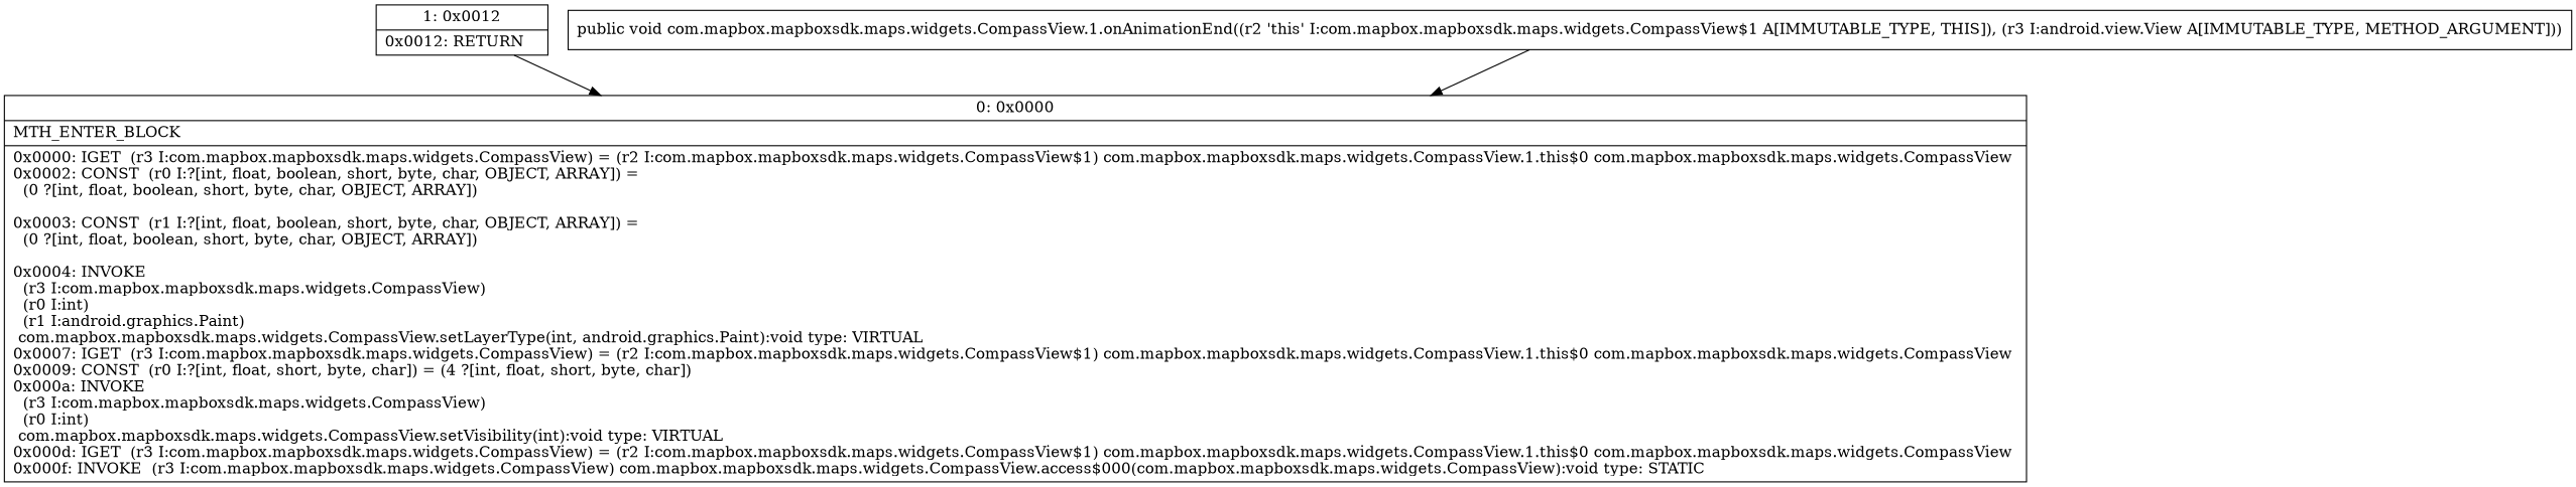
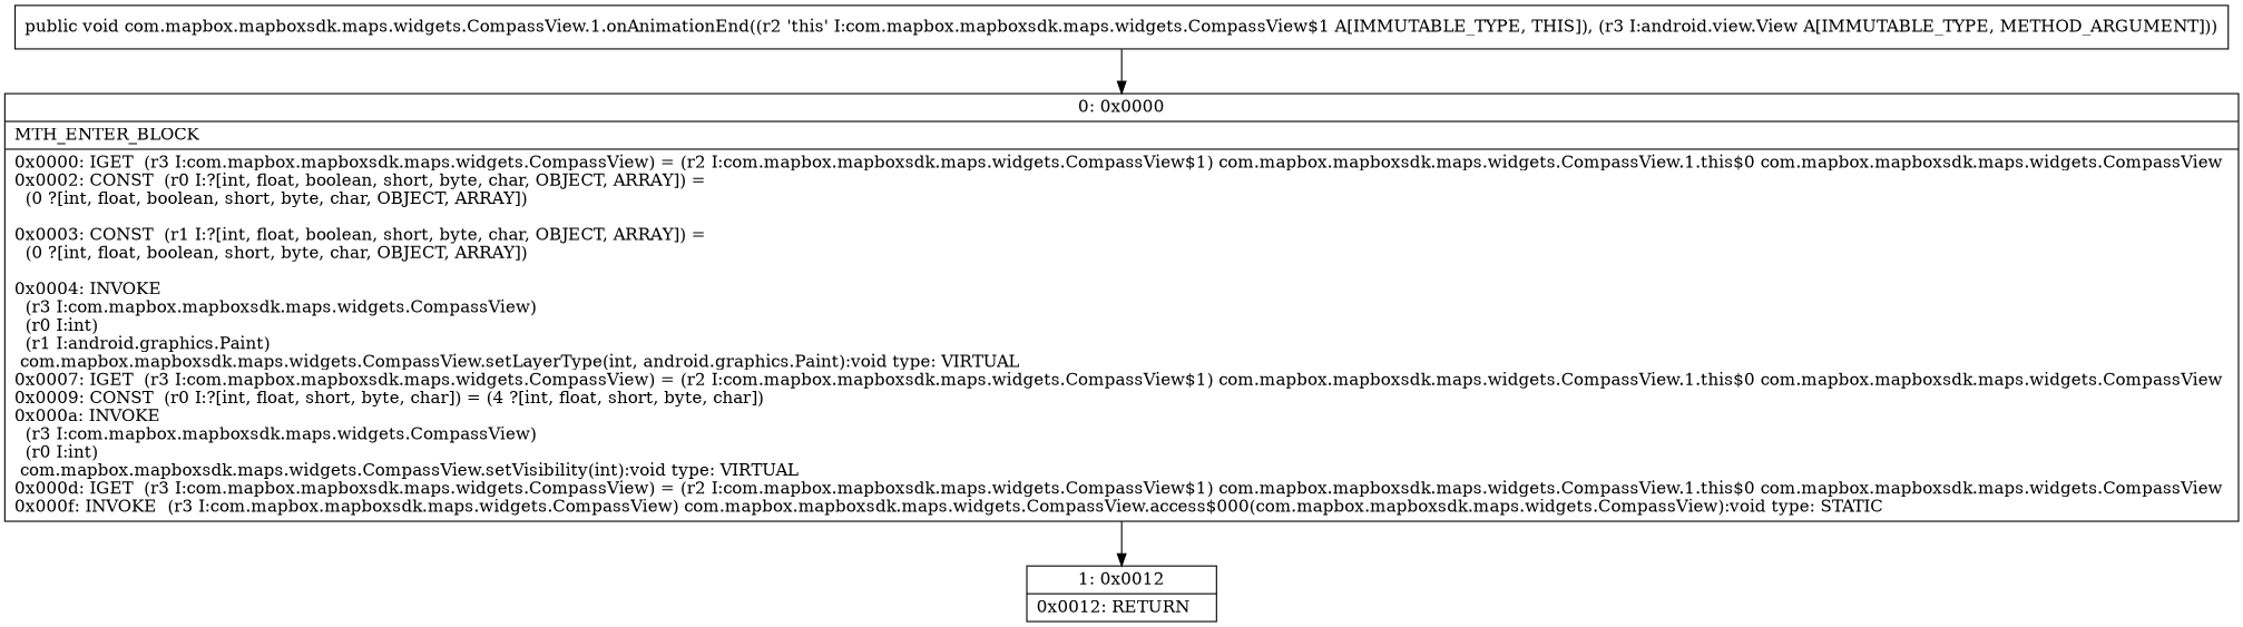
  digraph {
    node [shape=record]
    n1 [label="{0\:\ 0x0000|MTH_ENTER_BLOCK\l|0x0000: IGET  (r3 I:com.mapbox.mapboxsdk.maps.widgets.CompassView) = (r2 I:com.mapbox.mapboxsdk.maps.widgets.CompassView$1) com.mapbox.mapboxsdk.maps.widgets.CompassView.1.this$0 com.mapbox.mapboxsdk.maps.widgets.CompassView \l0x0002: CONST  (r0 I:?[int, float, boolean, short, byte, char, OBJECT, ARRAY]) = \l  (0 ?[int, float, boolean, short, byte, char, OBJECT, ARRAY])\l \l0x0003: CONST  (r1 I:?[int, float, boolean, short, byte, char, OBJECT, ARRAY]) = \l  (0 ?[int, float, boolean, short, byte, char, OBJECT, ARRAY])\l \l0x0004: INVOKE  \l  (r3 I:com.mapbox.mapboxsdk.maps.widgets.CompassView)\l  (r0 I:int)\l  (r1 I:android.graphics.Paint)\l com.mapbox.mapboxsdk.maps.widgets.CompassView.setLayerType(int, android.graphics.Paint):void type: VIRTUAL \l0x0007: IGET  (r3 I:com.mapbox.mapboxsdk.maps.widgets.CompassView) = (r2 I:com.mapbox.mapboxsdk.maps.widgets.CompassView$1) com.mapbox.mapboxsdk.maps.widgets.CompassView.1.this$0 com.mapbox.mapboxsdk.maps.widgets.CompassView \l0x0009: CONST  (r0 I:?[int, float, short, byte, char]) = (4 ?[int, float, short, byte, char]) \l0x000a: INVOKE  \l  (r3 I:com.mapbox.mapboxsdk.maps.widgets.CompassView)\l  (r0 I:int)\l com.mapbox.mapboxsdk.maps.widgets.CompassView.setVisibility(int):void type: VIRTUAL \l0x000d: IGET  (r3 I:com.mapbox.mapboxsdk.maps.widgets.CompassView) = (r2 I:com.mapbox.mapboxsdk.maps.widgets.CompassView$1) com.mapbox.mapboxsdk.maps.widgets.CompassView.1.this$0 com.mapbox.mapboxsdk.maps.widgets.CompassView \l0x000f: INVOKE  (r3 I:com.mapbox.mapboxsdk.maps.widgets.CompassView) com.mapbox.mapboxsdk.maps.widgets.CompassView.access$000(com.mapbox.mapboxsdk.maps.widgets.CompassView):void type: STATIC \l}"]
    n2 [label="{1\:\ 0x0012|0x0012: RETURN   \l}"]
    n3 [label="{public void com.mapbox.mapboxsdk.maps.widgets.CompassView.1.onAnimationEnd((r2 'this' I:com.mapbox.mapboxsdk.maps.widgets.CompassView$1 A[IMMUTABLE_TYPE, THIS]), (r3 I:android.view.View A[IMMUTABLE_TYPE, METHOD_ARGUMENT])) }"]
-   n2 -> n1
+   n1 -> n2
    n3 -> n1
  }
